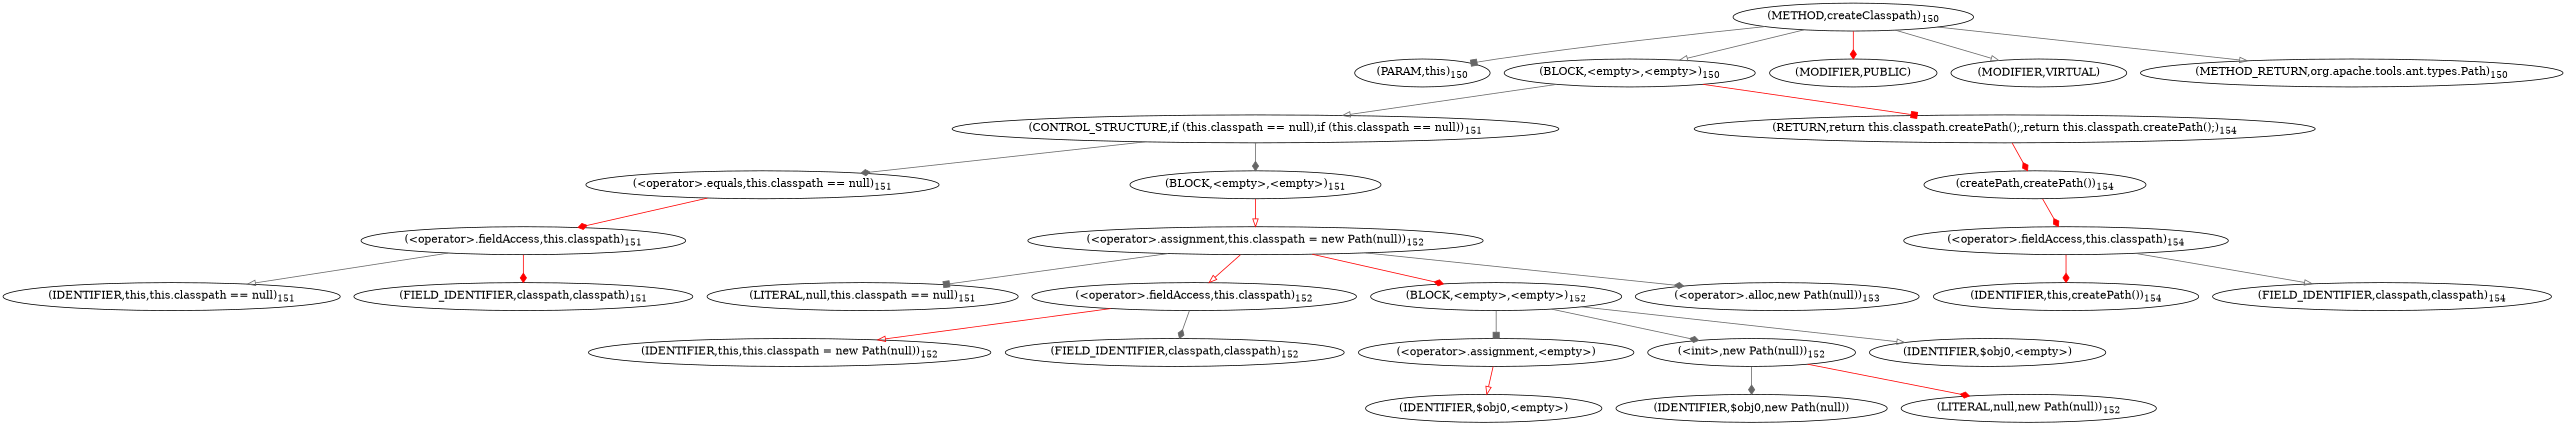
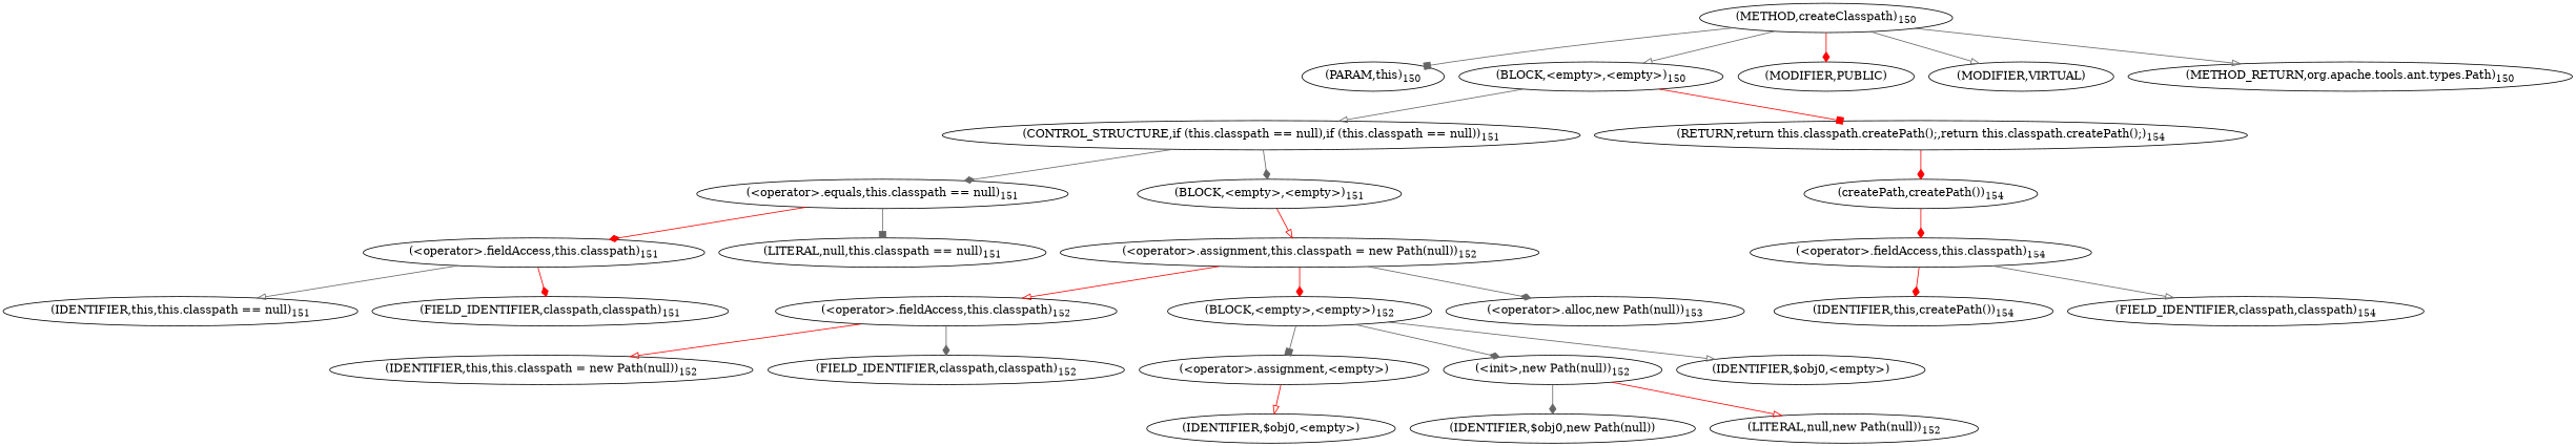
  digraph {
    edge [arrowhead=diamond color=gray40]
    n1 [label=<(METHOD,createClasspath)<SUB>150</SUB>>]
    n2 [label=<(PARAM,this)<SUB>150</SUB>>]
    n3 [label=<(BLOCK,&lt;empty&gt;,&lt;empty&gt;)<SUB>150</SUB>>]
    n4 [label=<(MODIFIER,PUBLIC)>]
    n5 [label=<(MODIFIER,VIRTUAL)>]
    n6 [label=<(METHOD_RETURN,org.apache.tools.ant.types.Path)<SUB>150</SUB>>]
    n7 [label=<(CONTROL_STRUCTURE,if (this.classpath == null),if (this.classpath == null))<SUB>151</SUB>>]
    n8 [label=<(RETURN,return this.classpath.createPath();,return this.classpath.createPath();)<SUB>154</SUB>>]
    n9 [label=<(&lt;operator&gt;.equals,this.classpath == null)<SUB>151</SUB>>]
    n10 [label=<(BLOCK,&lt;empty&gt;,&lt;empty&gt;)<SUB>151</SUB>>]
    n11 [label=<(createPath,createPath())<SUB>154</SUB>>]
    n12 [label=<(&lt;operator&gt;.fieldAccess,this.classpath)<SUB>151</SUB>>]
    n13 [label=<(LITERAL,null,this.classpath == null)<SUB>151</SUB>>]
    n14 [label=<(&lt;operator&gt;.assignment,this.classpath = new Path(null))<SUB>152</SUB>>]
    n15 [label=<(IDENTIFIER,this,this.classpath == null)<SUB>151</SUB>>]
    n16 [label=<(FIELD_IDENTIFIER,classpath,classpath)<SUB>151</SUB>>]
    n17 [label=<(&lt;operator&gt;.fieldAccess,this.classpath)<SUB>152</SUB>>]
    n18 [label=<(BLOCK,&lt;empty&gt;,&lt;empty&gt;)<SUB>152</SUB>>]
    n19 [label=<(&lt;operator&gt;.alloc,new Path(null))<SUB>153</SUB>>]
    n20 [label=<(IDENTIFIER,this,this.classpath = new Path(null))<SUB>152</SUB>>]
    n21 [label=<(FIELD_IDENTIFIER,classpath,classpath)<SUB>152</SUB>>]
    n22 [label=<(&lt;operator&gt;.assignment,&lt;empty&gt;)>]
    n23 [label=<(&lt;init&gt;,new Path(null))<SUB>152</SUB>>]
    n24 [label=<(IDENTIFIER,$obj0,&lt;empty&gt;)>]
    n25 [label=<(IDENTIFIER,$obj0,&lt;empty&gt;)>]
    n26 [label=<(IDENTIFIER,$obj0,new Path(null))>]
    n27 [label=<(LITERAL,null,new Path(null))<SUB>152</SUB>>]
    n28 [label=<(&lt;operator&gt;.fieldAccess,this.classpath)<SUB>154</SUB>>]
    n29 [label=<(IDENTIFIER,this,createPath())<SUB>154</SUB>>]
    n30 [label=<(FIELD_IDENTIFIER,classpath,classpath)<SUB>154</SUB>>]
    n1 -> n2 [arrowhead=box]
    n1 -> n3 [arrowhead=onormal]
    n1 -> n4 [color=red]
    n1 -> n5 [arrowhead=onormal]
    n1 -> n6 [arrowhead=onormal]
    n3 -> n7 [arrowhead=onormal]
    n3 -> n8 [arrowhead=box color=red]
    n7 -> n9
    n7 -> n10
    n8 -> n11 [color=red]
    n9 -> n12 [color=red]
-   n14 -> n13 [arrowhead=box]
+   n9 -> n13 [arrowhead=box]
    n10 -> n14 [arrowhead=onormal color=red]
    n11 -> n28 [color=red]
    n12 -> n15 [arrowhead=onormal]
    n12 -> n16 [color=red]
    n14 -> n17 [arrowhead=onormal color=red]
    n14 -> n18 [color=red]
    n14 -> n19
    n17 -> n20 [arrowhead=onormal color=red]
    n17 -> n21
    n18 -> n22 [arrowhead=box]
    n18 -> n23
    n18 -> n24 [arrowhead=onormal]
    n22 -> n25 [arrowhead=onormal color=red]
    n23 -> n26
-   n23 -> n27 [color=red]
+   n23 -> n27 [arrowhead=onormal color=red]
    n28 -> n29 [color=red]
    n28 -> n30 [arrowhead=onormal]
  }
